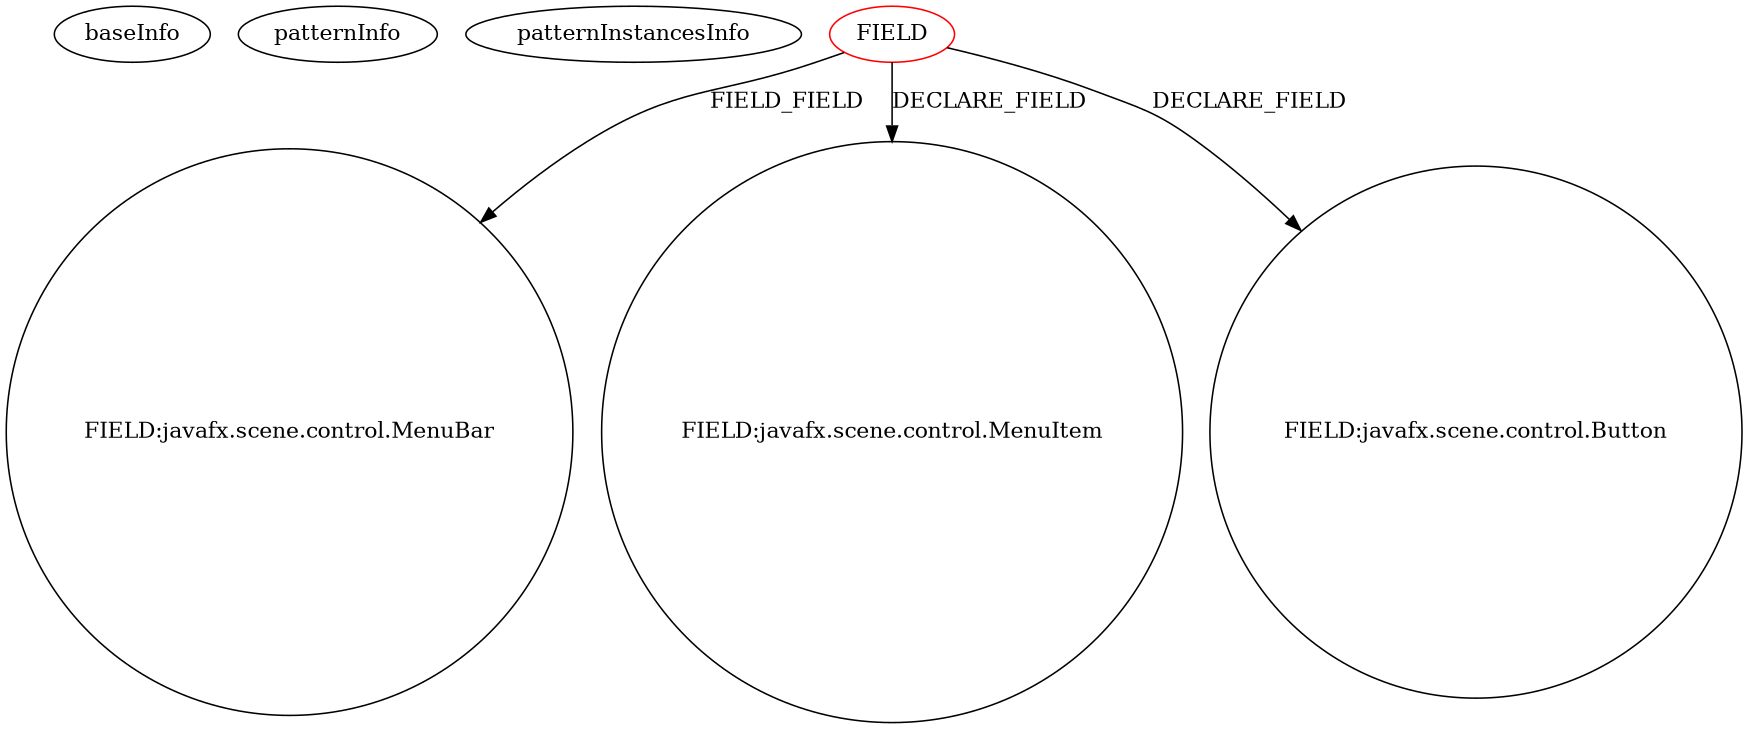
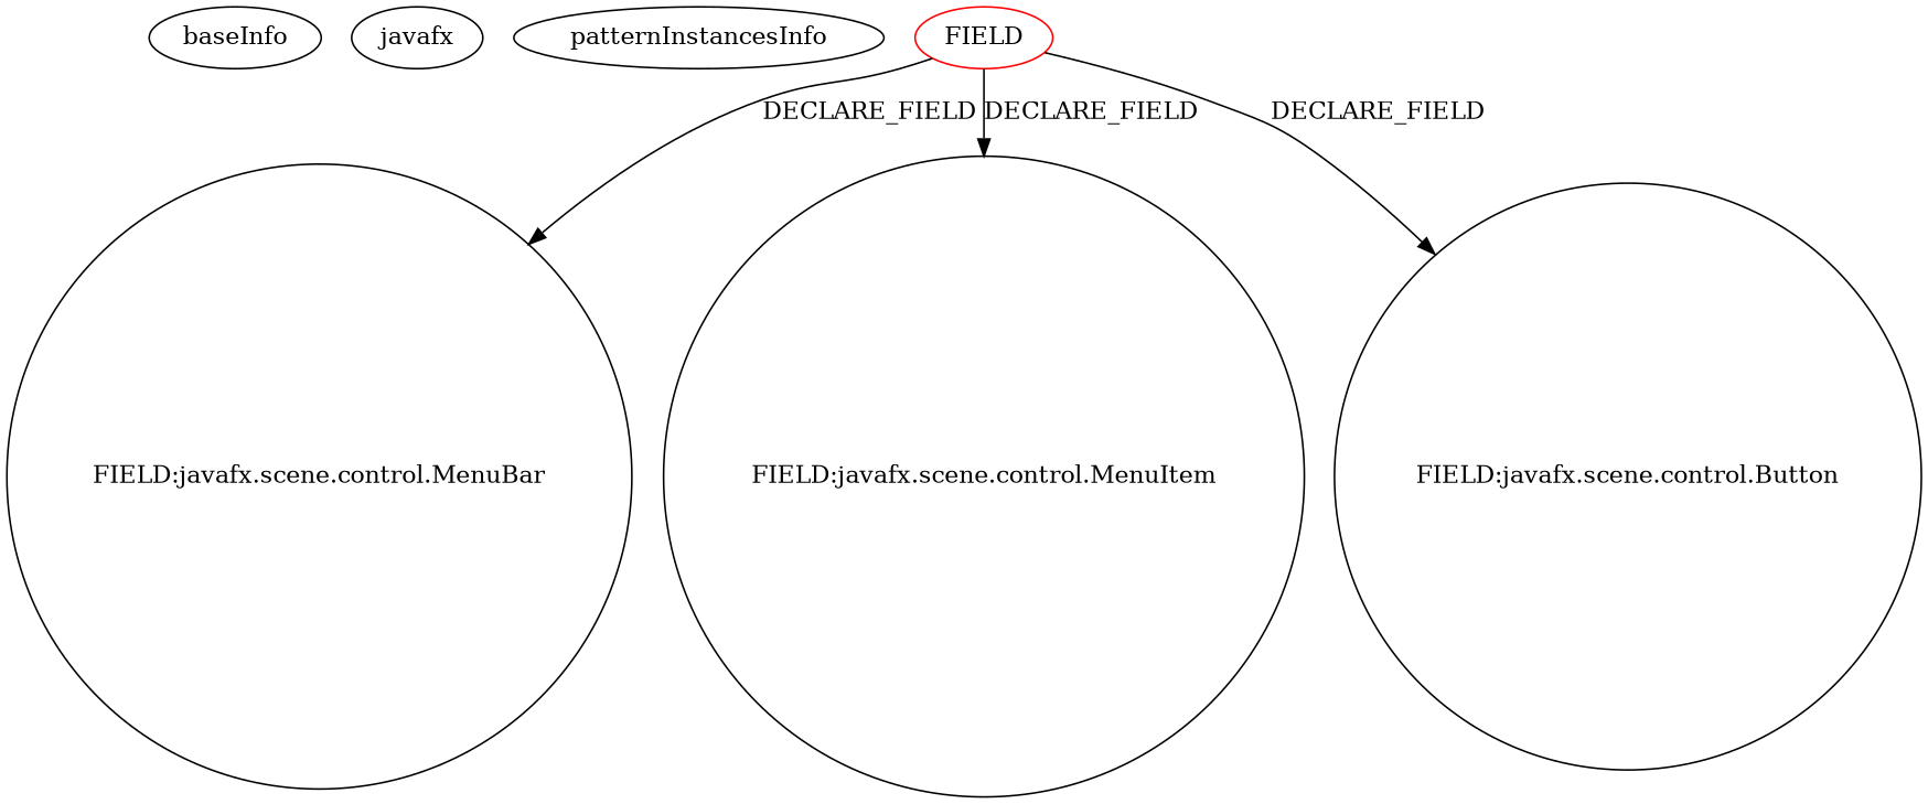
  digraph {
    node [isFrameworkType=false]
    baseInfo [category=pattern graphId=2456 isAnonymous=false possibleRelation=false isFrameworkType=""]
-   patternInfo [frequency=6.0 patternRootClient=0 isFrameworkType=""]
+   patternInfo [frequency=6.0 patternRootClient=0 label=javafx isFrameworkType=""]
    patternInstancesInfo [0="zvakanaka-bitbit~/zvakanaka-bitbit/bitbit-master/src/bitbit/BitBit.java~BitBit~4923" 1="JustinAarden-C2J-Stamboom~/JustinAarden-C2J-Stamboom/C2J-Stamboom-master/src/stamboom/gui/StamboomFXController.java~StamboomFXController~734" 2="Edenm-BlackJack~/Edenm-BlackJack/BlackJack-master/src/View/TableController.java~TableController~394" 3="ICastro17-ProjectChatJava~/ICastro17-ProjectChatJava/ProjectChatJava-master/src/cliente/gui/TelaChatController.java~TelaChatController~532" 4="svadlamudi-GaussJordanElimination~/svadlamudi-GaussJordanElimination/GaussJordanElimination-master/src/gauss/jordan/elimination/MainController.java~MainController~4396" 5="bjornbil-reservatie~/bjornbil-reservatie/reservatie-master/ReservatieKommaFinal/src/be/khleuven/bjornbillen/controller/MainController.java~MainController~2178" isFrameworkType=""]
    n4 [label="FIELD:javafx.scene.control.MenuBar" shape=circle vertexType=FIELD_DECLARATION]
    n5 [color=red label=FIELD vertexType=ROOT_CLIENT_CLASS_DECLARATION]
    n6 [label="FIELD:javafx.scene.control.MenuItem" shape=circle vertexType=FIELD_DECLARATION]
    n7 [label="FIELD:javafx.scene.control.Button" shape=circle vertexType=FIELD_DECLARATION]
-   n5 -> n4 [label=FIELD_FIELD]
+   n5 -> n4 [label=DECLARE_FIELD]
    n5 -> n6 [label=DECLARE_FIELD]
    n5 -> n7 [label=DECLARE_FIELD]
  }
